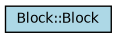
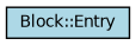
  digraph {
    rankdir=LR
-   n1 [color=black fillcolor=lightblue fontname=Helvetica fontsize=10 height=0.2 label="Block::Block" shape=record style=filled width=0.4]
+   n1 [color=black fillcolor=lightblue fontname=Helvetica fontsize=10 height=0.2 label="Block::Entry" shape=record style=filled width=0.4]
  }
